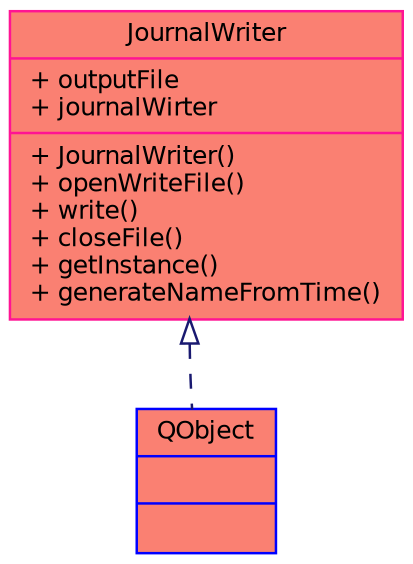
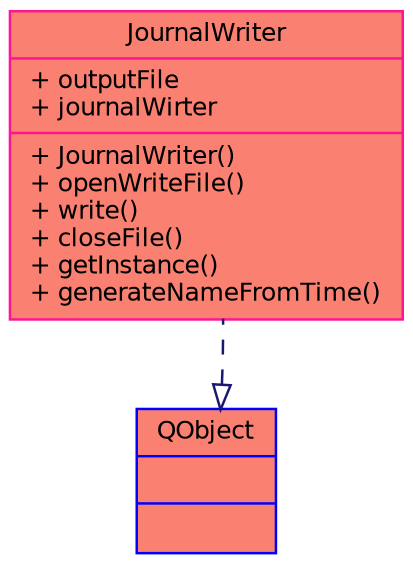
  digraph {
    node [fillcolor=salmon fontname=Helvetica fontsize=10 shape=record style=filled]
    n1 [color=deeppink fontcolor=black height=0.2 label="{JournalWriter\n|+ outputFile\l+ journalWirter\l|+ JournalWriter()\l+ openWriteFile()\l+ write()\l+ closeFile()\l+ getInstance()\l+ generateNameFromTime()\l}" width=0.4]
    n2 [color=blue height=0.2 label="{QObject\n||}" width=0.4]
-   n1 -> n2 [arrowtail=onormal color=midnightblue dir=back fontname=Helvetica fontsize=10 labelfontname=Helvetica labelfontsize=10 style=dashed]
+   n2 -> n1 [arrowtail=onormal color=midnightblue dir=back fontname=Helvetica fontsize=10 labelfontname=Helvetica labelfontsize=10 style=dashed]
  }
